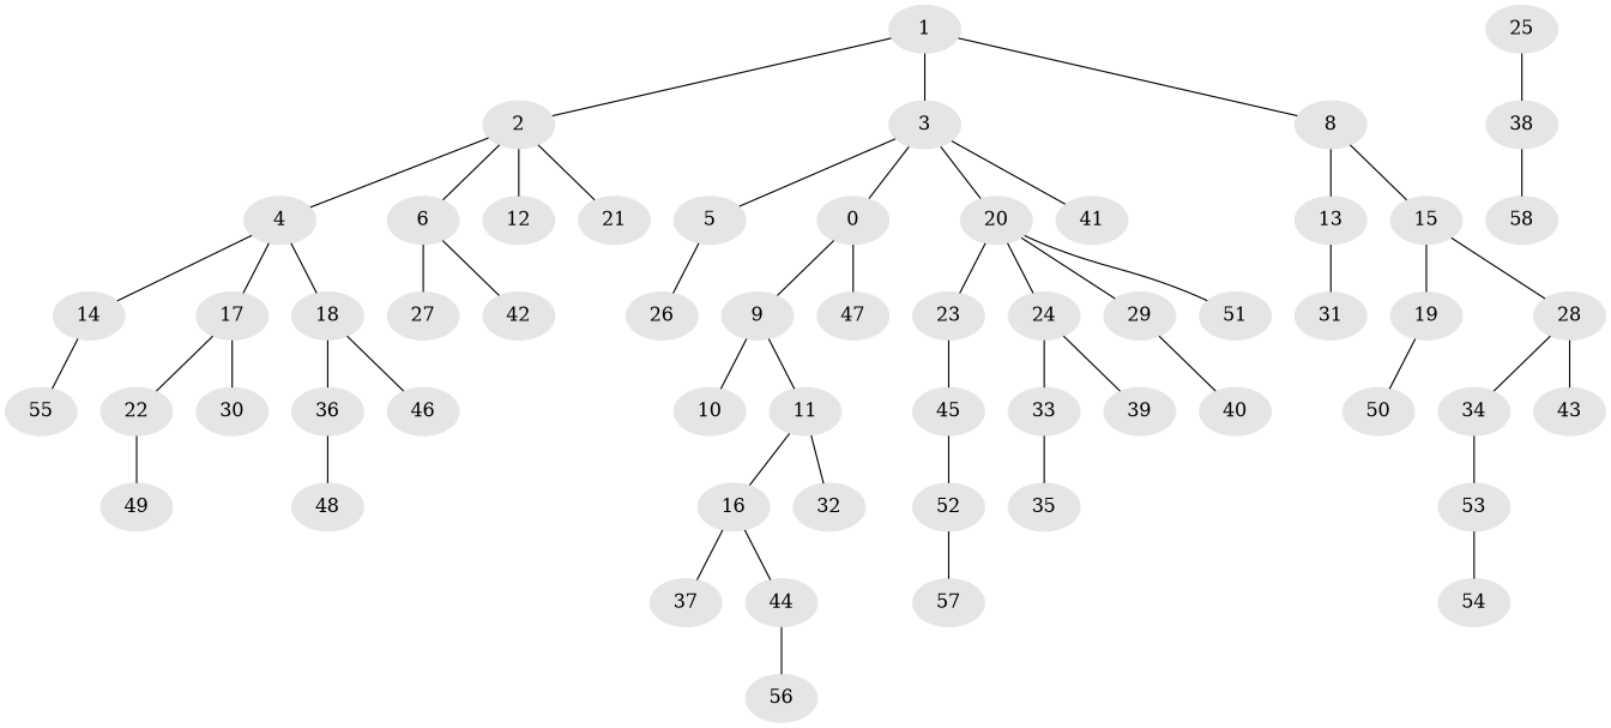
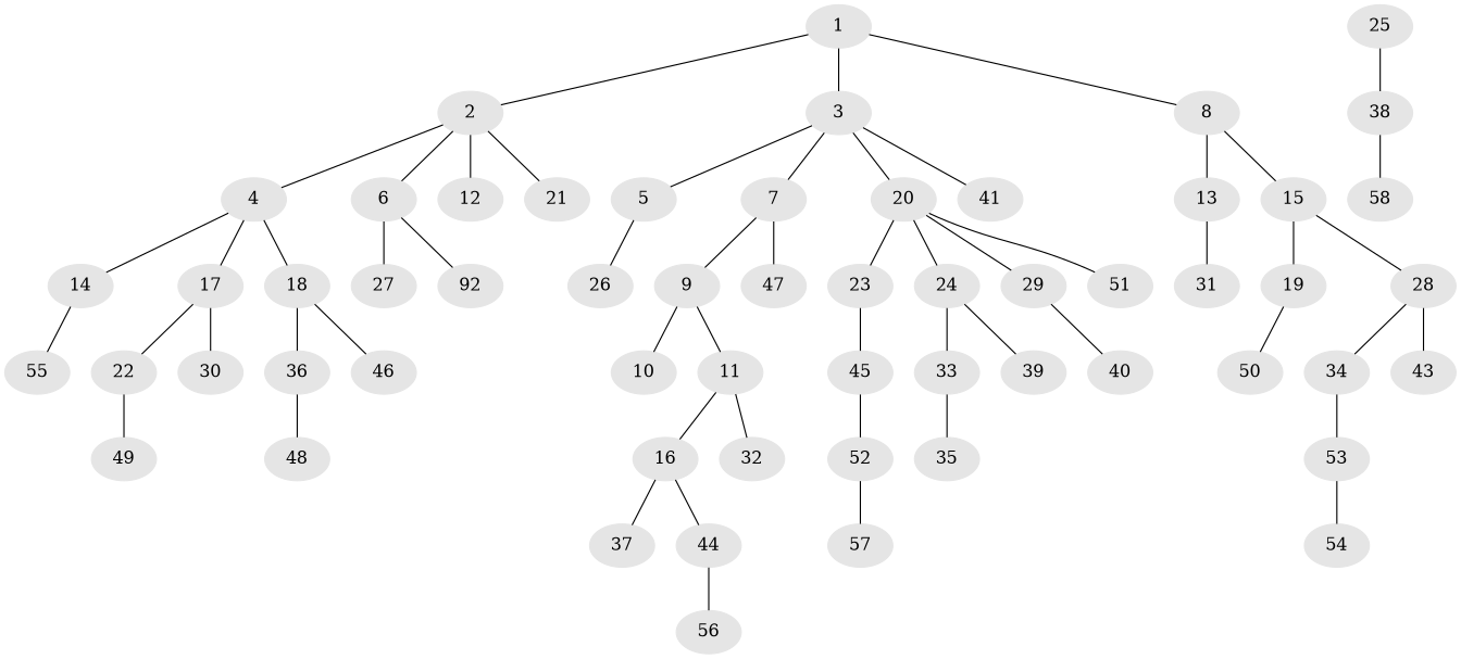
  graph {
    node [color=gray90 style=filled]
    edge [weight=1.0]
    1
    2
    3
    8
    4
    6
    12
    21
    5
-   7 [label=0]
+   7
    20
    41
    13
    15
    14
    17
    18
    27
-   42
+   42 [label=92]
    26
    9
    47
    23
    24
    29
    51
    55
    22
    30
    36
    46
    10
    11
    31
    19
    28
    16
    32
    37
    44
    25
    38
    50
    34
    43
    56
    49
    48
    45
    33
    39
    40
    52
    35
    58
    53
    54
    57
    1 -- 2
    1 -- 3
    1 -- 8
    2 -- 4
    2 -- 6
    2 -- 12
    2 -- 21
    3 -- 5
    3 -- 7
    3 -- 20
    3 -- 41
    8 -- 13
    8 -- 15
    4 -- 14
    4 -- 17
    4 -- 18
    6 -- 27
    6 -- 42
    5 -- 26 [weight=2.0]
    7 -- 9
    7 -- 47
    20 -- 23
    20 -- 24
    20 -- 29
    20 -- 51
    13 -- 31 [weight=2.0]
    15 -- 19 [weight=2.0]
    15 -- 28
    14 -- 55
    17 -- 22
    17 -- 30
    18 -- 36
    18 -- 46
    9 -- 10
    9 -- 11
    23 -- 45
    24 -- 33
    24 -- 39
    29 -- 40
    22 -- 49
    36 -- 48
    11 -- 16
    11 -- 32
    19 -- 50
    28 -- 34
    28 -- 43 [weight=3.0]
    16 -- 37
    16 -- 44
    44 -- 56
    25 -- 38
    38 -- 58
    34 -- 53
    45 -- 52
    33 -- 35 [weight=2.0]
    52 -- 57
    53 -- 54
  }
